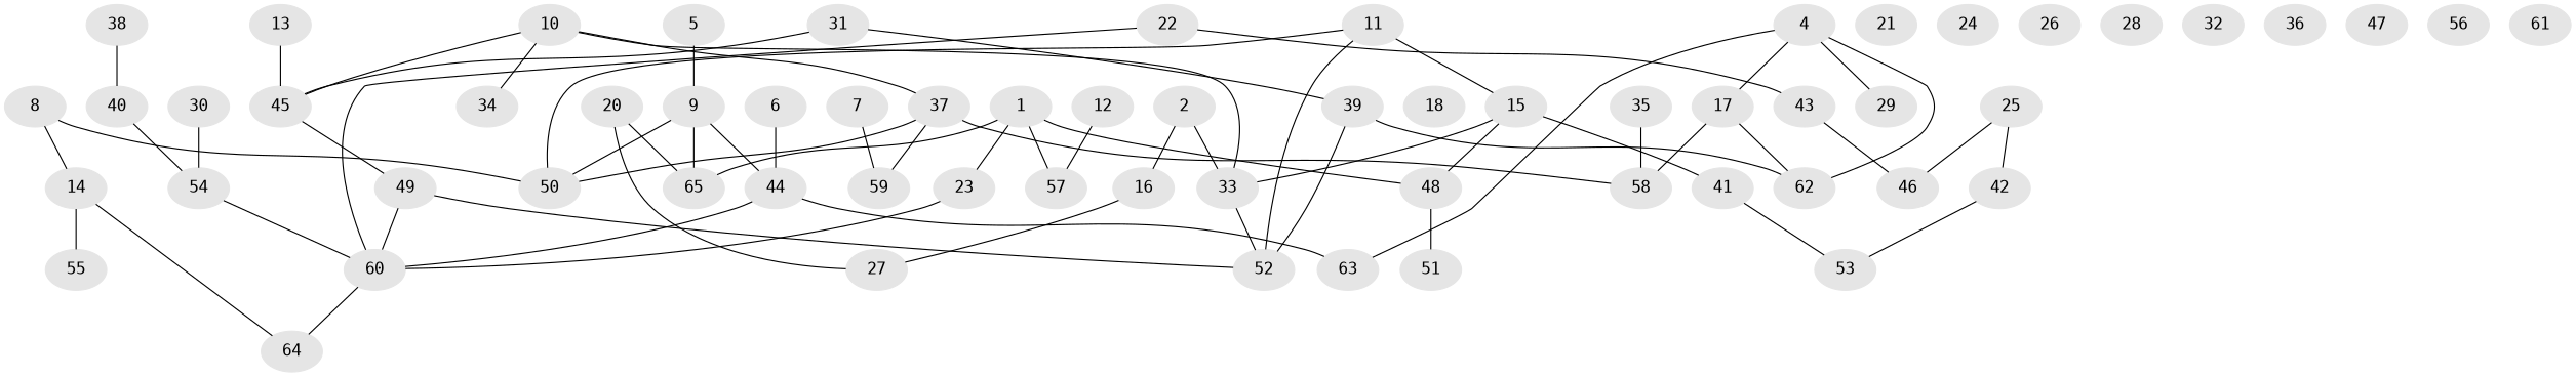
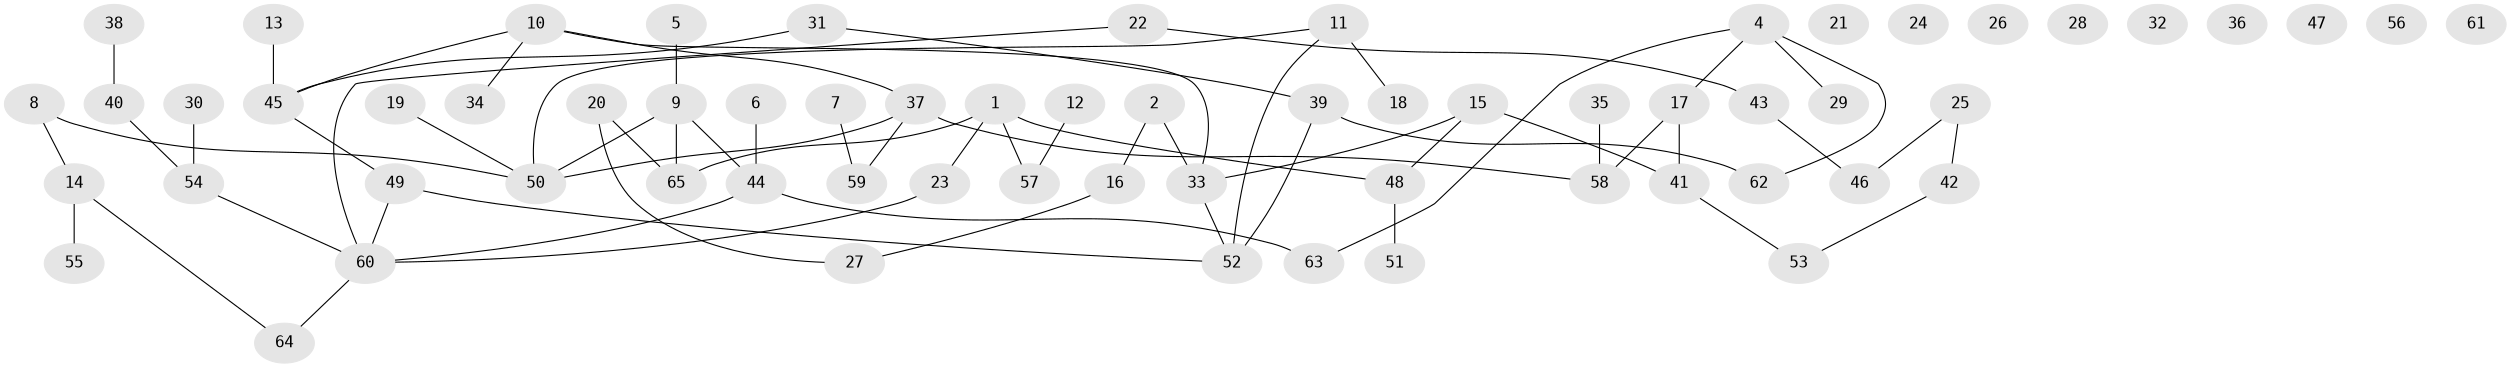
  graph {
    fontname="DejaVu Sans Mono"
    node [color=gray90 fontname="DejaVu Sans Mono" style=filled]
    edge [fontname="DejaVu Sans Mono"]
    1
    23
    48
    57
    65
    60
    51
    2
    16
    33
    27
    52
    4
    17
    29
    62
    63
    41
    58
    5
    9
    44
    50
    6
    7
    59
    8
    14
    55
    64
    10
    34
    37
    45
    49
    11
    15
    12
    13
    53
    18
+   19
    20
    21
    22
    43
    46
    24
    25
    42
    26
    28
    30
    54
    31
    39
    32
    35
    36
    38
    40
    47
    56
    61
    1 -- 23
    1 -- 48
    1 -- 57
    1 -- 65
    23 -- 60
    48 -- 51
    60 -- 64
    2 -- 16
    2 -- 33
    16 -- 27
    33 -- 52
    4 -- 17
    4 -- 29
    4 -- 62
    4 -- 63
-   17 -- 62
+   17 -- 41
    17 -- 58
    41 -- 53
    5 -- 9
    9 -- 65
    9 -- 44
    9 -- 50
    44 -- 60
    44 -- 63
    6 -- 44
    7 -- 59
    8 -- 50
    8 -- 14
    14 -- 55
    14 -- 64
    10 -- 33
    10 -- 34
    10 -- 37
    10 -- 45
    37 -- 58
    37 -- 50
    37 -- 59
    45 -- 49
    49 -- 60
    49 -- 52
    11 -- 52
    11 -- 50
-   11 -- 15
+   11 -- 18
    15 -- 48
    15 -- 33
    15 -- 41
    12 -- 57
    13 -- 45
+   19 -- 50
    20 -- 65
    20 -- 27
    22 -- 60
    22 -- 43
    43 -- 46
    25 -- 46
    25 -- 42
    42 -- 53
    30 -- 54
    54 -- 60
    31 -- 45
    31 -- 39
    39 -- 52
    39 -- 62
    35 -- 58
    38 -- 40
    40 -- 54
  }
